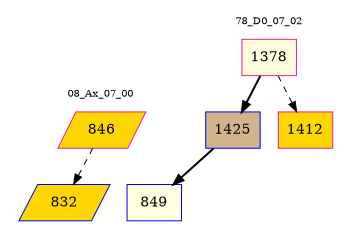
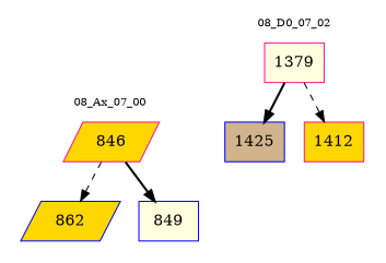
  digraph {
    node [color=deeppink fillcolor=gold shape=box style=filled]
    edge [color=black style=dashed]
    n1 [label=846 shape=parallelogram]
-   n2 [color=blue label=832 shape=parallelogram]
+   n2 [color=blue label=862 shape=parallelogram]
    n3 [color=blue fillcolor=lightyellow label=849]
-   n4 [fillcolor=lightyellow label=1378]
+   n4 [fillcolor=lightyellow label=1379]
    n5 [color=blue fillcolor=tan label=1425]
    n6 [label=1412]
    subgraph cluster_1 {
      color=white
      fontsize=10
      label="08_Ax_07_00"
      n1
      n2
      n3
    }
    subgraph cluster_2 {
      color=white
      fontsize=10
-     label="78_D0_07_02"
+     label="08_D0_07_02"
      n4
      n5
      n6
    }
    n1 -> n2
-   n5 -> n3 [style=bold]
+   n1 -> n3 [style=bold]
    n4 -> n5 [style=bold]
    n4 -> n6
  }
